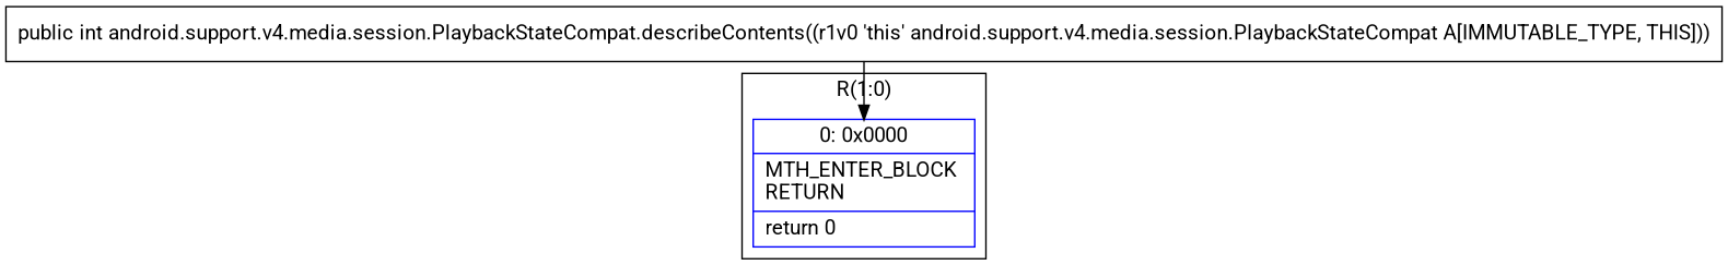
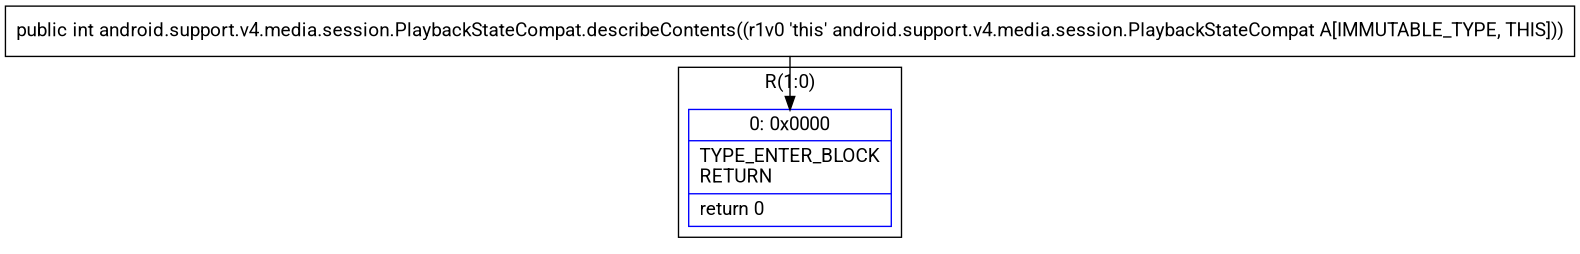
  digraph {
    fontname=Roboto
    node [shape=record fontname=Roboto]
-   n1 [color=blue label="{0\:\ 0x0000|MTH_ENTER_BLOCK\lRETURN\l|return 0\l}"]
+   n1 [color=blue label="{0\:\ 0x0000|TYPE_ENTER_BLOCK\lRETURN\l|return 0\l}"]
    n2 [label="{public int android.support.v4.media.session.PlaybackStateCompat.describeContents((r1v0 'this' android.support.v4.media.session.PlaybackStateCompat A[IMMUTABLE_TYPE, THIS])) }"]
    subgraph cluster_1 {
      label="R(1:0)"
      n1
    }
    n2 -> n1 [fontname=Roboto]
  }
